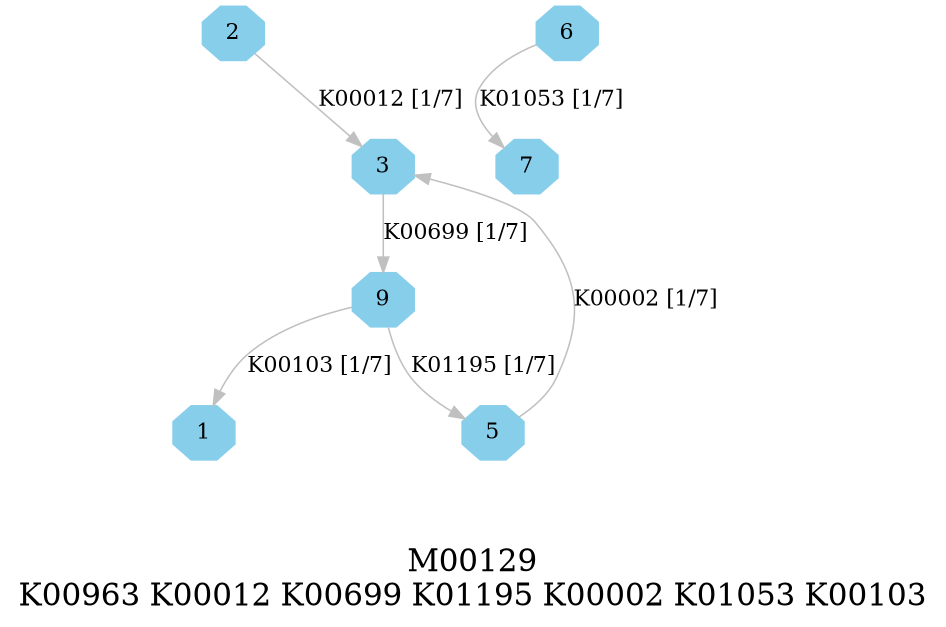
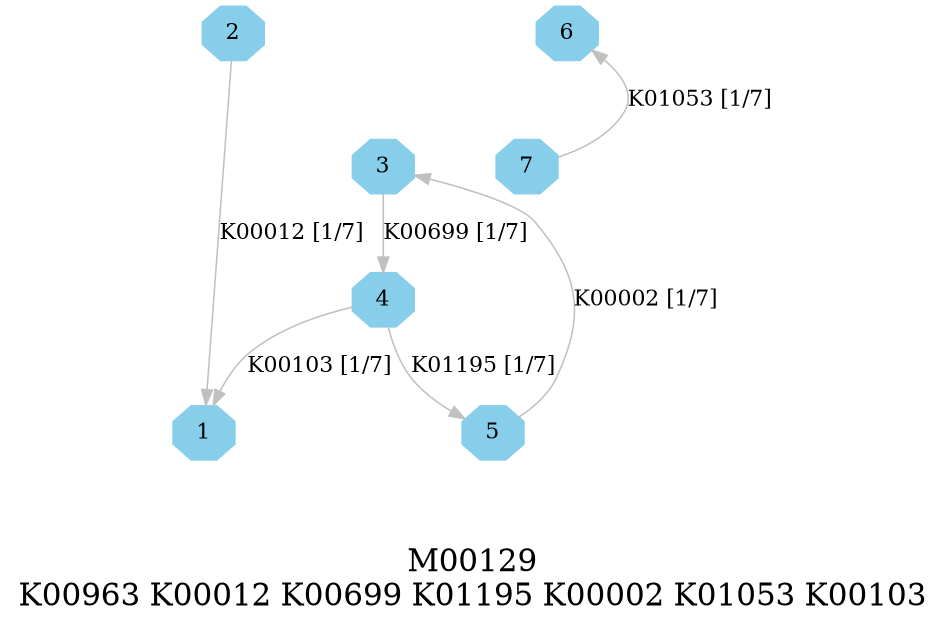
  digraph {
    fontsize=20
    label="M00129\nK00963 K00012 K00699 K01195 K00002 K01053 K00103"
    node [color=skyblue shape=octagon style=filled]
    edge [color=grey]
    1 [height=.3 width=.3]
    2 [height=.3 width=.3]
    3 [height=.3 width=.3]
-   4 [height=.3 width=.3 label=9]
+   4 [height=.3 width=.3]
    5 [height=.3 width=.3]
    6 [height=.3 width=.3]
    7 [height=.3 width=.3]
    subgraph sub_1 {
      1
      2
      3
      4
      5
      6
      7
    }
-   2 -> 3 [label="K00012 [1/7]"]
+   2 -> 1 [label="K00012 [1/7]"]
    3 -> 4 [label="K00699 [1/7]"]
    4 -> 1 [label="K00103 [1/7]"]
    4 -> 5 [label="K01195 [1/7]"]
    5 -> 3 [label="K00002 [1/7]"]
-   6 -> 7 [label="K01053 [1/7]"]
+   7 -> 6 [label="K01053 [1/7]"]
  }
